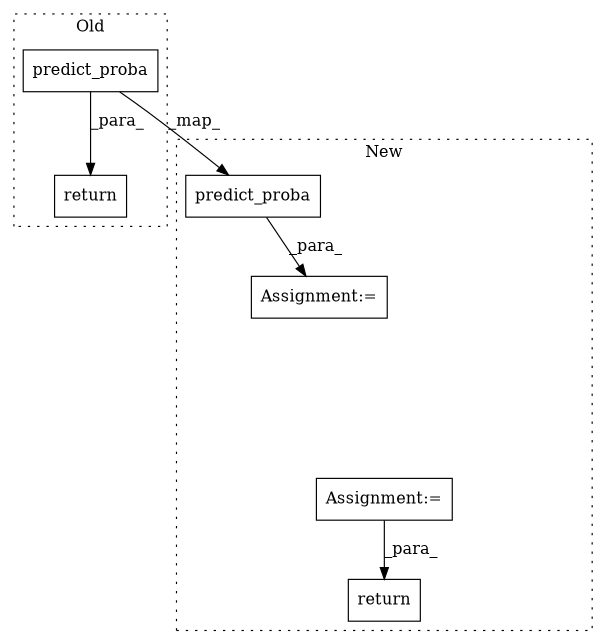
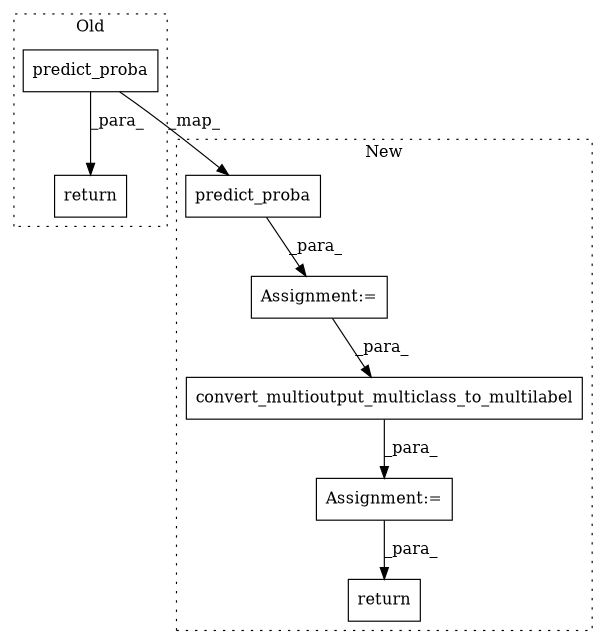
  digraph {
    node [a=32 l=7 shape=box]
    n1 [a=41 label=return s=1442]
    n2 [l="14,1" label=predict_proba s="1479,1498"]
+   n3 [l="45,1" label=convert_multioutput_multiclass_to_multilabel s="1623,1674"]
    n4 [a=7 l=1 label="Assignment:=" s=1559]
    n5 [a=7 l=1 label="Assignment:=" s=1622]
    n6 [l="14,1" label=predict_proba s="1590,1609"]
    n7 [a=41 label=return s=1681]
    subgraph cluster_1 {
      label=Old
      style=dotted
      n1
      n2
    }
    subgraph cluster_2 {
      label=New
      style=dotted
+     n3
      n4
      n5
      n6
      n7
    }
    n2 -> n1 [label=_para_]
    n2 -> n6 [label=_map_]
+   n3 -> n5 [label=_para_]
+   n4 -> n3 [label=_para_]
    n5 -> n7 [label=_para_]
    n6 -> n4 [label=_para_]
  }
